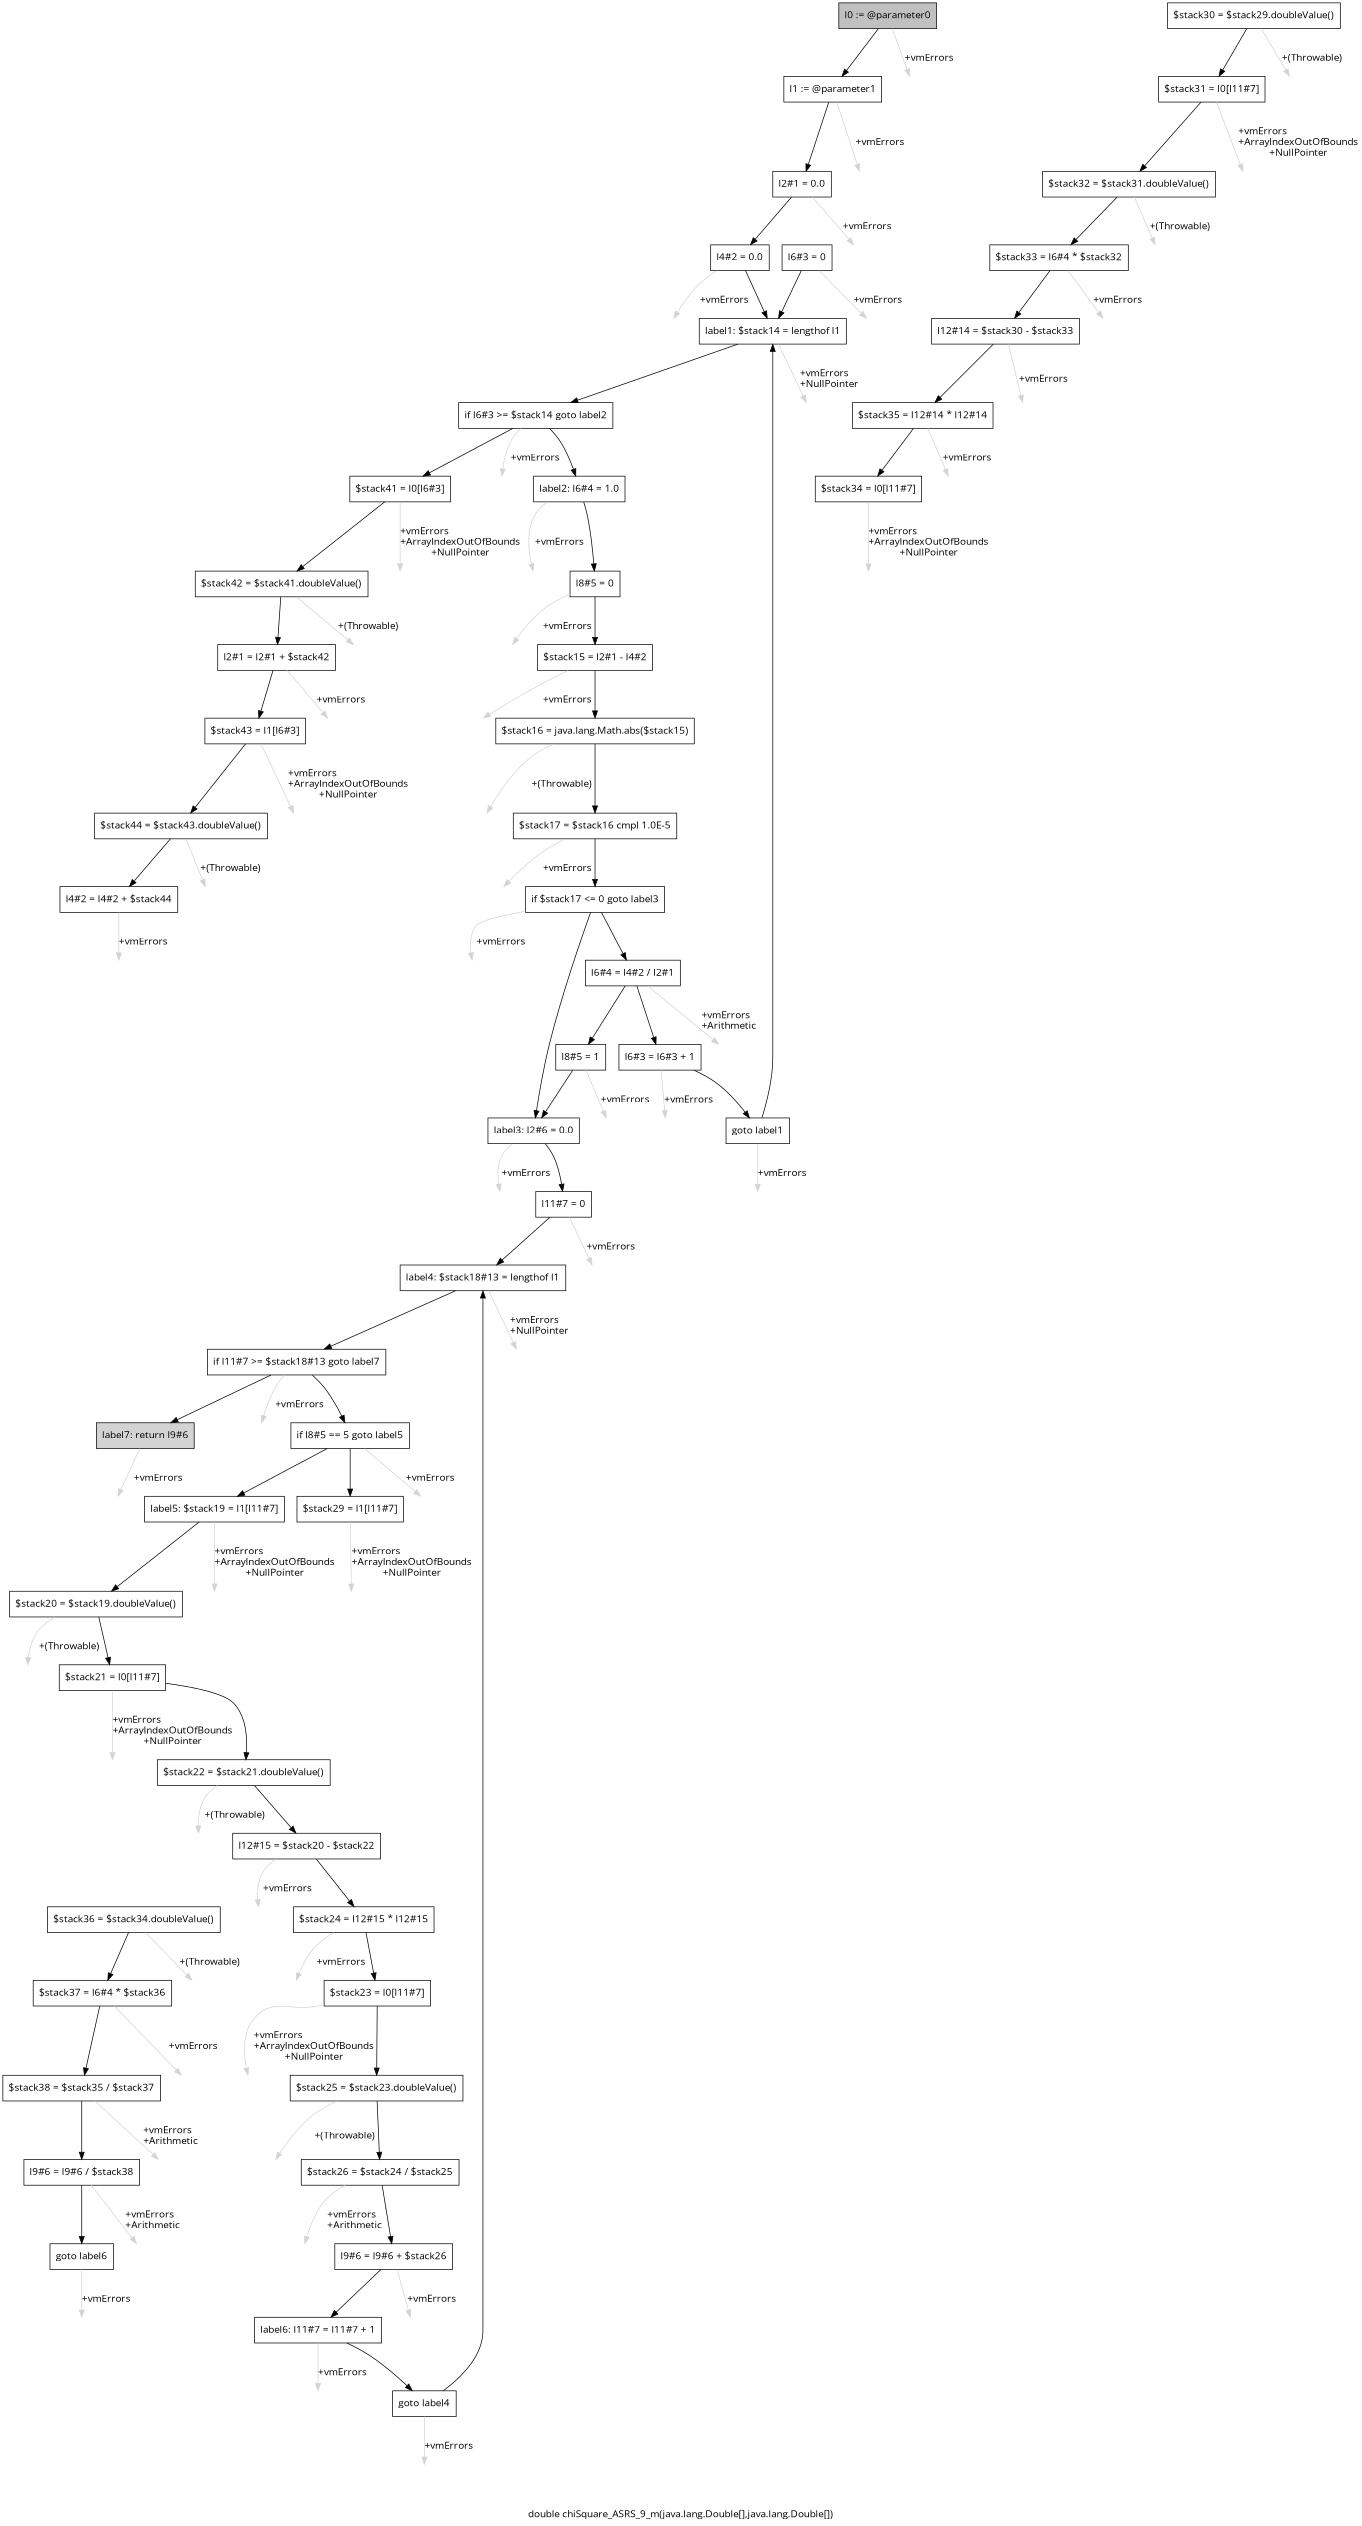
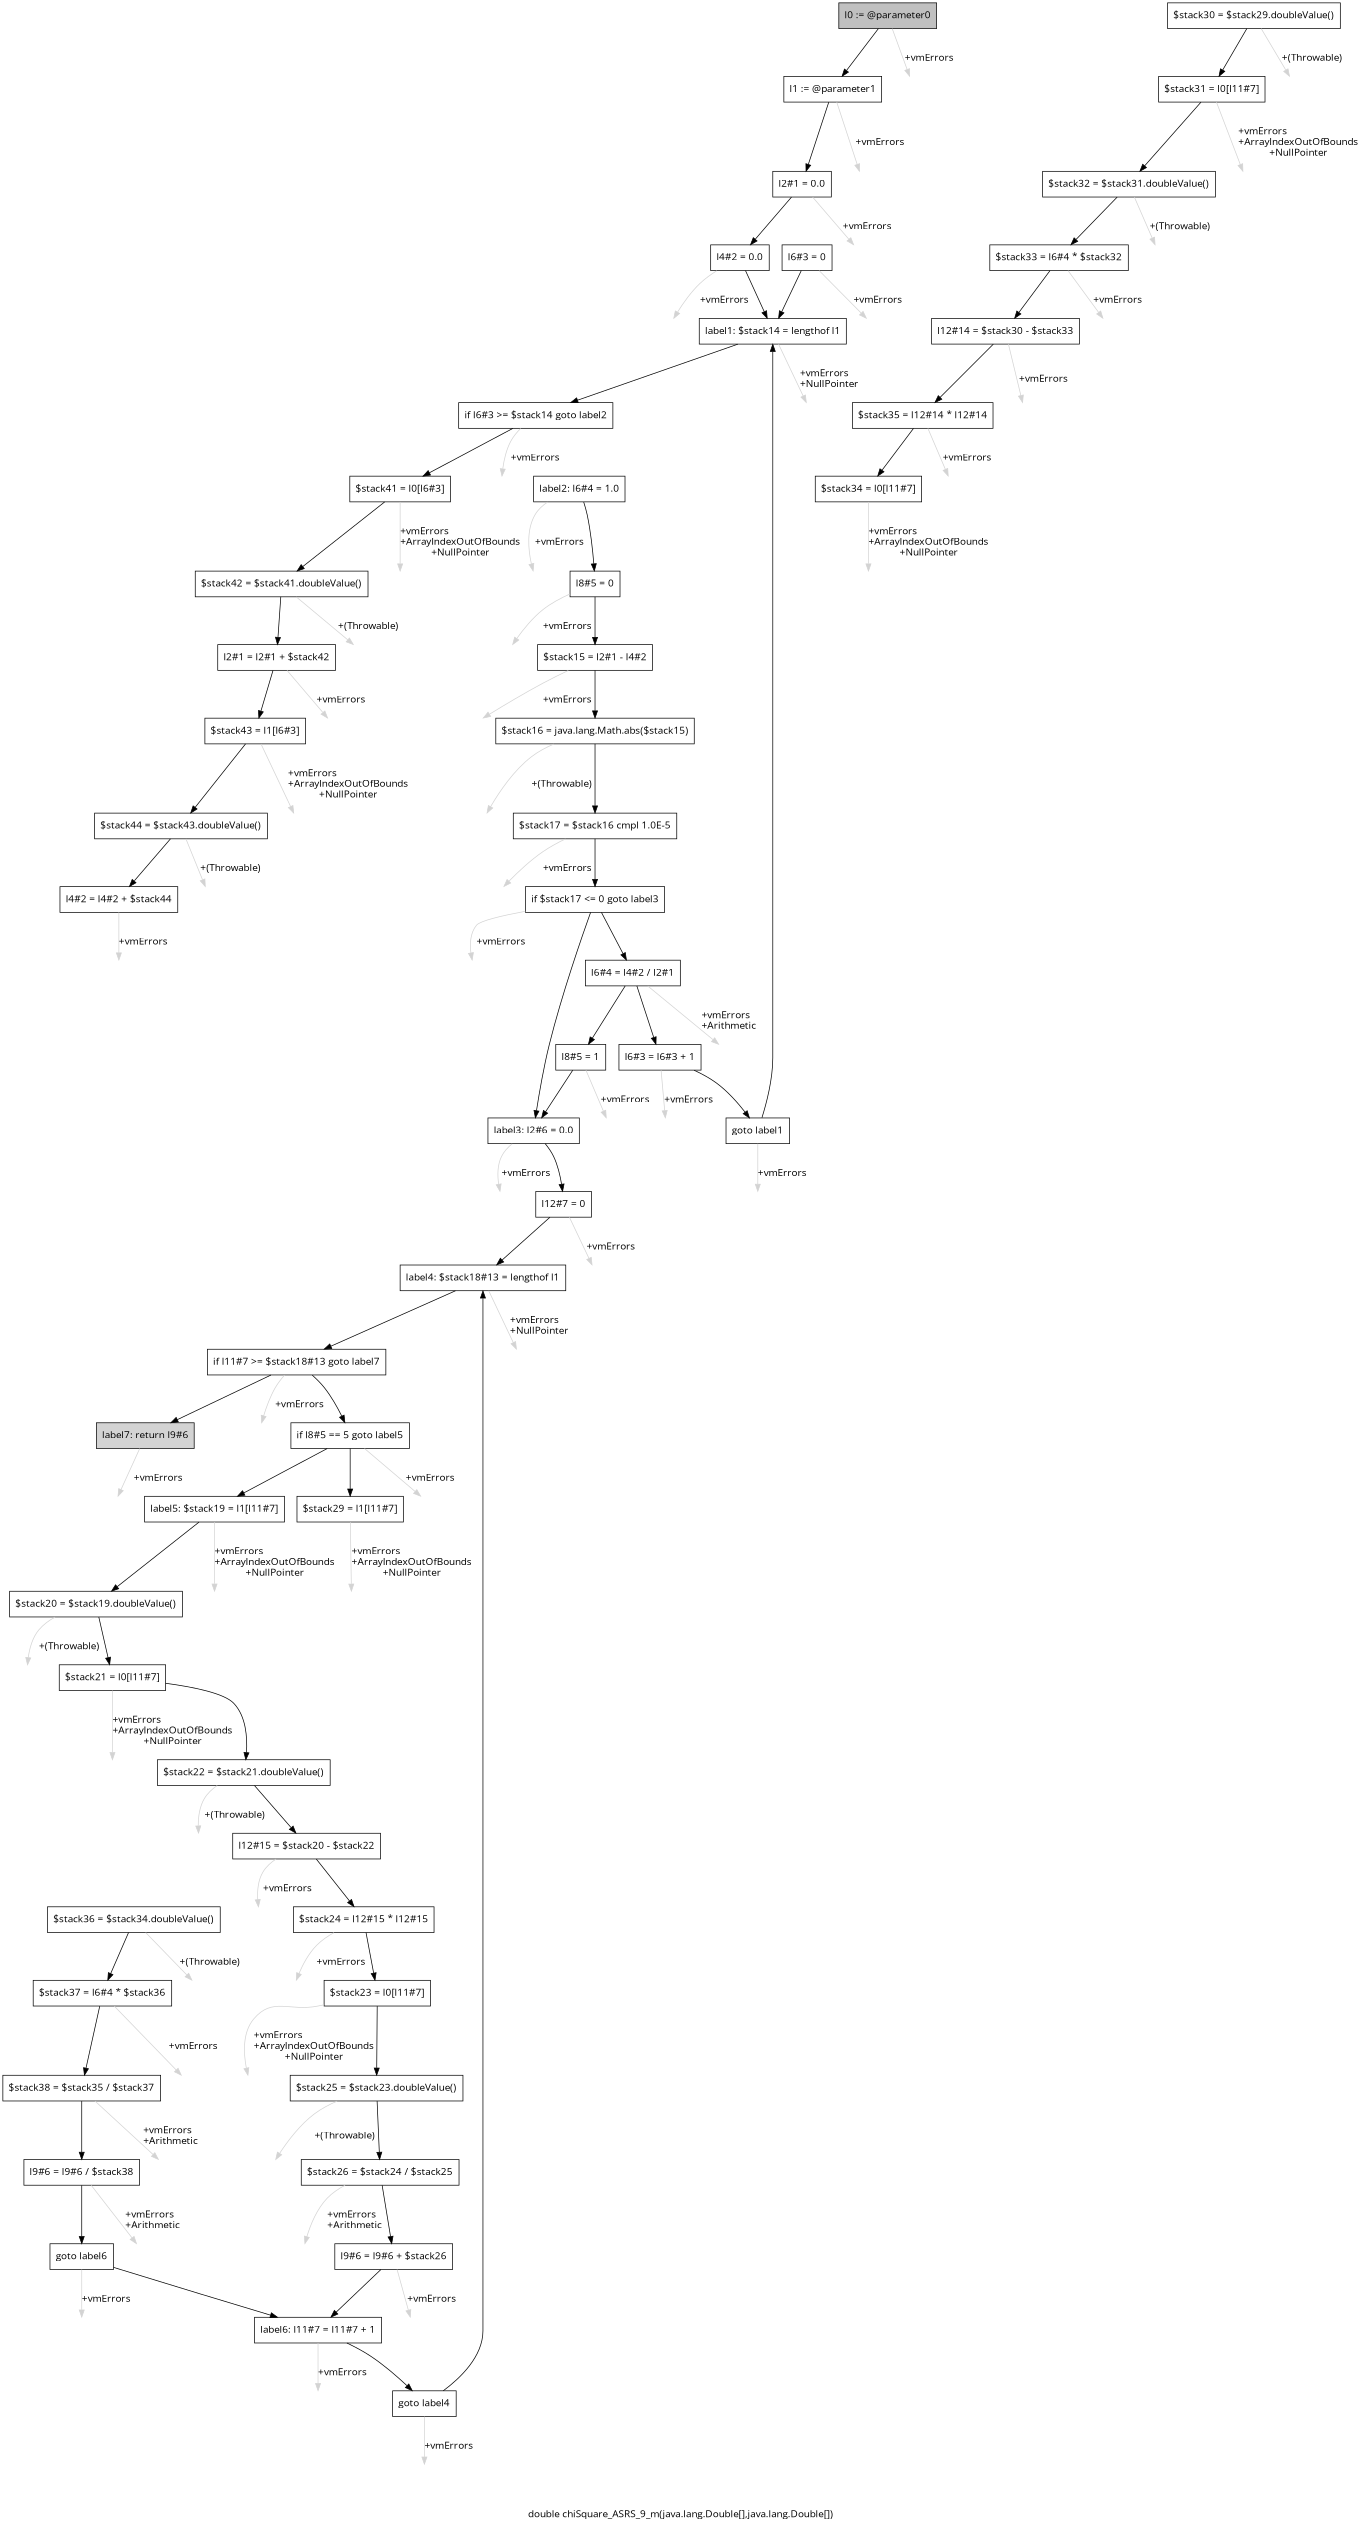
  digraph {
    fontname="Open Sans"
    label="double chiSquare_ASRS_9_m(java.lang.Double[],java.lang.Double[])"
    node [fontname="Open Sans" shape=box style=invis]
    edge [color=black fontname="Open Sans"]
    n1 [fillcolor=gray label="l0 := @parameter0" style=filled]
    n2 [label="l1 := @parameter1" style=""]
    n3 [label=Esc]
    n4 [label="l2#1 = 0.0" style=""]
    n5 [label=Esc]
    n6 [label="l4#2 = 0.0" style=""]
    n7 [label=Esc]
    n8 [label=Esc]
    n9 [label="label1: $stack14 = lengthof l1" style=""]
    n10 [label="l6#3 = 0" style=""]
    n11 [label=Esc]
    n12 [label="if l6#3 >= $stack14 goto label2" style=""]
    n13 [label=Esc]
    n14 [label="$stack41 = l0[l6#3]" style=""]
    n15 [label="label2: l6#4 = 1.0" style=""]
    n16 [label=Esc]
    n17 [label="$stack42 = $stack41.doubleValue()" style=""]
    n18 [label=Esc]
    n19 [label="l8#5 = 0" style=""]
    n20 [label=Esc]
    n21 [label="l2#1 = l2#1 + $stack42" style=""]
    n22 [label=Esc]
    n23 [label="$stack15 = l2#1 - l4#2" style=""]
    n24 [label=Esc]
    n25 [label="$stack43 = l1[l6#3]" style=""]
    n26 [label=Esc]
    n27 [label="$stack44 = $stack43.doubleValue()" style=""]
    n28 [label=Esc]
    n29 [label="l4#2 = l4#2 + $stack44" style=""]
    n30 [label=Esc]
    n31 [label=Esc]
    n32 [label="l6#3 = l6#3 + 1" style=""]
    n33 [label="goto label1" style=""]
    n34 [label=Esc]
    n35 [label=Esc]
    n36 [label="$stack16 = java.lang.Math.abs($stack15)" style=""]
    n37 [label=Esc]
    n38 [label="$stack17 = $stack16 cmpl 1.0E-5" style=""]
    n39 [label=Esc]
    n40 [label="if $stack17 <= 0 goto label3" style=""]
    n41 [label=Esc]
    n42 [label="l6#4 = l4#2 / l2#1" style=""]
    n43 [label="label3: l2#6 = 0.0" style=""]
    n44 [label=Esc]
    n45 [label="l8#5 = 1" style=""]
    n46 [label=Esc]
-   n47 [label="l11#7 = 0" style=""]
+   n47 [label="l12#7 = 0" style=""]
    n48 [label=Esc]
    n49 [label=Esc]
    n50 [label="label4: $stack18#13 = lengthof l1" style=""]
    n51 [label=Esc]
    n52 [label="if l11#7 >= $stack18#13 goto label7" style=""]
    n53 [label=Esc]
    n54 [label="if l8#5 == 5 goto label5" style=""]
    n55 [fillcolor=lightgray label="label7: return l9#6" style=filled]
    n56 [label=Esc]
    n57 [label="$stack29 = l1[l11#7]" style=""]
    n58 [label="label5: $stack19 = l1[l11#7]" style=""]
    n59 [label=Esc]
    n60 [label=Esc]
    n61 [label=Esc]
    n62 [label="$stack20 = $stack19.doubleValue()" style=""]
    n63 [label=Esc]
    n64 [label="$stack30 = $stack29.doubleValue()" style=""]
    n65 [label="$stack31 = l0[l11#7]" style=""]
    n66 [label=Esc]
    n67 [label="$stack21 = l0[l11#7]" style=""]
    n68 [label=Esc]
    n69 [label="$stack32 = $stack31.doubleValue()" style=""]
    n70 [label=Esc]
    n71 [label="$stack33 = l6#4 * $stack32" style=""]
    n72 [label=Esc]
    n73 [label="l12#14 = $stack30 - $stack33" style=""]
    n74 [label=Esc]
    n75 [label="$stack35 = l12#14 * l12#14" style=""]
    n76 [label=Esc]
    n77 [label="$stack34 = l0[l11#7]" style=""]
    n78 [label=Esc]
    n79 [label=Esc]
    n80 [label="$stack36 = $stack34.doubleValue()" style=""]
    n81 [label="$stack37 = l6#4 * $stack36" style=""]
    n82 [label=Esc]
    n83 [label="$stack38 = $stack35 / $stack37" style=""]
    n84 [label=Esc]
    n85 [label="l9#6 = l9#6 / $stack38" style=""]
    n86 [label=Esc]
    n87 [label="goto label6" style=""]
    n88 [label=Esc]
    n89 [label="label6: l11#7 = l11#7 + 1" style=""]
    n90 [label=Esc]
    n91 [label="goto label4" style=""]
    n92 [label=Esc]
    n93 [label=Esc]
    n94 [label="$stack22 = $stack21.doubleValue()" style=""]
    n95 [label=Esc]
    n96 [label="l12#15 = $stack20 - $stack22" style=""]
    n97 [label=Esc]
    n98 [label="$stack24 = l12#15 * l12#15" style=""]
    n99 [label=Esc]
    n100 [label="$stack23 = l0[l11#7]" style=""]
    n101 [label=Esc]
    n102 [label="$stack25 = $stack23.doubleValue()" style=""]
    n103 [label=Esc]
    n104 [label="$stack26 = $stack24 / $stack25" style=""]
    n105 [label=Esc]
    n106 [label="l9#6 = l9#6 + $stack26" style=""]
    n107 [label=Esc]
    n108 [label=Esc]
    n1 -> n2
    n1 -> n3 [color=lightgray label="\l+vmErrors"]
    n2 -> n4
    n2 -> n5 [color=lightgray label="\l+vmErrors"]
    n4 -> n6
    n4 -> n7 [color=lightgray label="\l+vmErrors"]
    n6 -> n8 [color=lightgray label="\l+vmErrors"]
    n6 -> n9
    n9 -> n12
    n9 -> n13 [color=lightgray label="\l+vmErrors\l+NullPointer"]
    n10 -> n9
    n10 -> n11 [color=lightgray label="\l+vmErrors"]
    n12 -> n14
-   n12 -> n15
    n12 -> n16 [color=lightgray label="\l+vmErrors"]
    n14 -> n17
    n14 -> n18 [color=lightgray label="\l+vmErrors\l+ArrayIndexOutOfBounds\l+NullPointer"]
    n15 -> n19
    n15 -> n20 [color=lightgray label="\l+vmErrors"]
    n17 -> n21
    n17 -> n22 [color=lightgray label="\l+(Throwable)"]
    n19 -> n23
    n19 -> n24 [color=lightgray label="\l+vmErrors"]
    n21 -> n25
    n21 -> n26 [color=lightgray label="\l+vmErrors"]
    n23 -> n36
    n23 -> n37 [color=lightgray label="\l+vmErrors"]
    n25 -> n27
    n25 -> n28 [color=lightgray label="\l+vmErrors\l+ArrayIndexOutOfBounds\l+NullPointer"]
    n27 -> n29
    n27 -> n30 [color=lightgray label="\l+(Throwable)"]
    n29 -> n31 [color=lightgray label="\l+vmErrors"]
    n32 -> n33
    n32 -> n34 [color=lightgray label="\l+vmErrors"]
    n33 -> n9
    n33 -> n35 [color=lightgray label="\l+vmErrors"]
    n36 -> n38
    n36 -> n39 [color=lightgray label="\l+(Throwable)"]
    n38 -> n40
    n38 -> n41 [color=lightgray label="\l+vmErrors"]
    n40 -> n42
    n40 -> n43
    n40 -> n44 [color=lightgray label="\l+vmErrors"]
    n42 -> n32
    n42 -> n45
    n42 -> n46 [color=lightgray label="\l+vmErrors\l+Arithmetic"]
    n43 -> n47
    n43 -> n48 [color=lightgray label="\l+vmErrors"]
    n45 -> n43
    n45 -> n49 [color=lightgray label="\l+vmErrors"]
    n47 -> n50
    n47 -> n51 [color=lightgray label="\l+vmErrors"]
    n50 -> n52
    n50 -> n53 [color=lightgray label="\l+vmErrors\l+NullPointer"]
    n52 -> n54
    n52 -> n55
    n52 -> n56 [color=lightgray label="\l+vmErrors"]
    n54 -> n57
    n54 -> n58
    n54 -> n59 [color=lightgray label="\l+vmErrors"]
    n55 -> n60 [color=lightgray label="\l+vmErrors"]
    n57 -> n61 [color=lightgray label="\l+vmErrors\l+ArrayIndexOutOfBounds\l+NullPointer"]
    n58 -> n62
    n58 -> n63 [color=lightgray label="\l+vmErrors\l+ArrayIndexOutOfBounds\l+NullPointer"]
    n62 -> n67
    n62 -> n68 [color=lightgray label="\l+(Throwable)"]
    n64 -> n65
    n64 -> n66 [color=lightgray label="\l+(Throwable)"]
    n65 -> n69
    n65 -> n70 [color=lightgray label="\l+vmErrors\l+ArrayIndexOutOfBounds\l+NullPointer"]
    n67 -> n94
    n67 -> n95 [color=lightgray label="\l+vmErrors\l+ArrayIndexOutOfBounds\l+NullPointer"]
    n69 -> n71
    n69 -> n72 [color=lightgray label="\l+(Throwable)"]
    n71 -> n73
    n71 -> n74 [color=lightgray label="\l+vmErrors"]
    n73 -> n75
    n73 -> n76 [color=lightgray label="\l+vmErrors"]
    n75 -> n77
    n75 -> n78 [color=lightgray label="\l+vmErrors"]
    n77 -> n79 [color=lightgray label="\l+vmErrors\l+ArrayIndexOutOfBounds\l+NullPointer"]
    n80 -> n81
    n80 -> n82 [color=lightgray label="\l+(Throwable)"]
    n81 -> n83
    n81 -> n84 [color=lightgray label="\l+vmErrors"]
    n83 -> n85
    n83 -> n86 [color=lightgray label="\l+vmErrors\l+Arithmetic"]
    n85 -> n87
    n85 -> n88 [color=lightgray label="\l+vmErrors\l+Arithmetic"]
+   n87 -> n89
    n87 -> n90 [color=lightgray label="\l+vmErrors"]
    n89 -> n91
    n89 -> n92 [color=lightgray label="\l+vmErrors"]
    n91 -> n50
    n91 -> n93 [color=lightgray label="\l+vmErrors"]
    n94 -> n96
    n94 -> n97 [color=lightgray label="\l+(Throwable)"]
    n96 -> n98
    n96 -> n99 [color=lightgray label="\l+vmErrors"]
    n98 -> n100
    n98 -> n101 [color=lightgray label="\l+vmErrors"]
    n100 -> n102
    n100 -> n103 [color=lightgray label="\l+vmErrors\l+ArrayIndexOutOfBounds\l+NullPointer"]
    n102 -> n104
    n102 -> n105 [color=lightgray label="\l+(Throwable)"]
    n104 -> n106
    n104 -> n107 [color=lightgray label="\l+vmErrors\l+Arithmetic"]
    n106 -> n89
    n106 -> n108 [color=lightgray label="\l+vmErrors"]
  }
